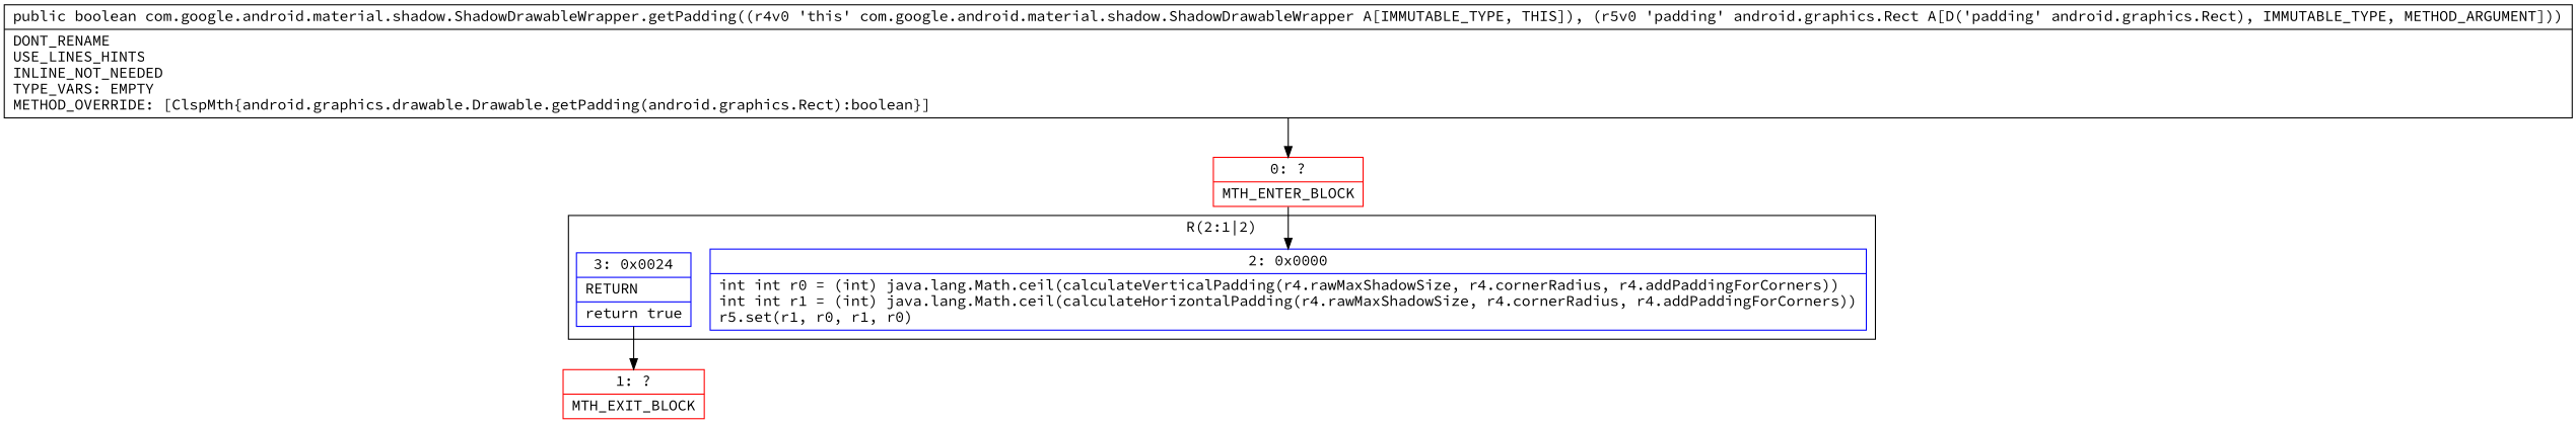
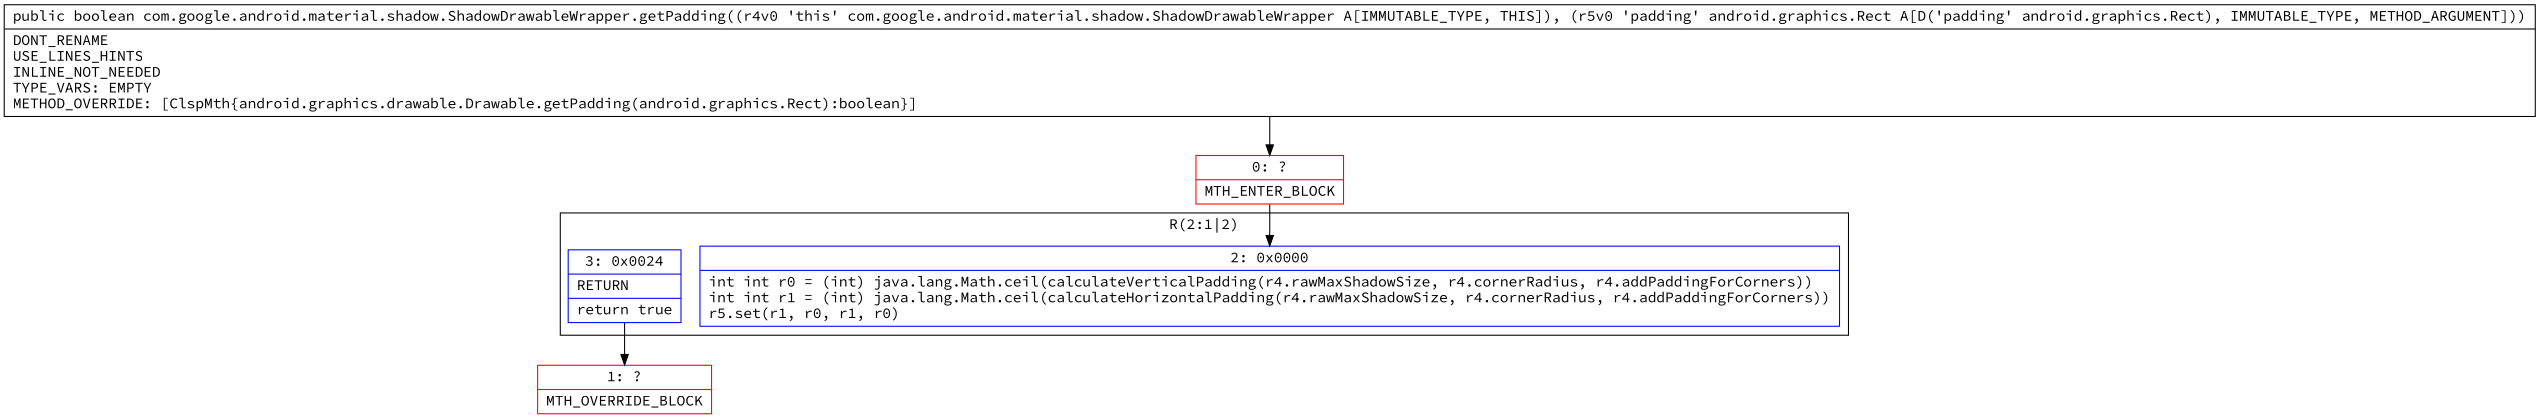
  digraph {
    fontname="Source Code Pro"
    node [color=blue fontname="Source Code Pro" shape=record]
    edge [fontname="Source Code Pro"]
    n1 [label="{2\:\ 0x0000|int int r0 = (int) java.lang.Math.ceil(calculateVerticalPadding(r4.rawMaxShadowSize, r4.cornerRadius, r4.addPaddingForCorners))\lint int r1 = (int) java.lang.Math.ceil(calculateHorizontalPadding(r4.rawMaxShadowSize, r4.cornerRadius, r4.addPaddingForCorners))\lr5.set(r1, r0, r1, r0)\l}"]
    n2 [label="{3\:\ 0x0024|RETURN\l|return true\l}"]
-   n3 [color=red label="{1\:\ ?|MTH_EXIT_BLOCK\l}"]
+   n3 [color=red label="{1\:\ ?|MTH_OVERRIDE_BLOCK\l}"]
    n4 [color=red label="{0\:\ ?|MTH_ENTER_BLOCK\l}"]
    n5 [label="{public boolean com.google.android.material.shadow.ShadowDrawableWrapper.getPadding((r4v0 'this' com.google.android.material.shadow.ShadowDrawableWrapper A[IMMUTABLE_TYPE, THIS]), (r5v0 'padding' android.graphics.Rect A[D('padding' android.graphics.Rect), IMMUTABLE_TYPE, METHOD_ARGUMENT]))  | DONT_RENAME\lUSE_LINES_HINTS\lINLINE_NOT_NEEDED\lTYPE_VARS: EMPTY\lMETHOD_OVERRIDE: [ClspMth\{android.graphics.drawable.Drawable.getPadding(android.graphics.Rect):boolean\}]\l}" color=""]
    subgraph cluster_1 {
      label="R(2:1|2)"
      n1
      n2
    }
    n2 -> n3
    n4 -> n1
    n5 -> n4
  }
